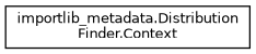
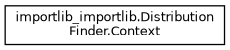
  digraph {
    rankdir=LR
-   n1 [color=black fillcolor=white fontname=Helvetica fontsize=10 height=0.2 label="importlib_metadata.Distribution\lFinder.Context" shape=record style=filled width=0.4]
+   n1 [color=black fillcolor=white fontname=Helvetica fontsize=10 height=0.2 label="importlib_importlib.Distribution\lFinder.Context" shape=record style=filled width=0.4]
  }
